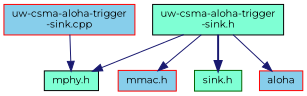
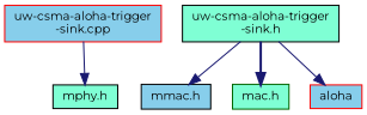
  digraph {
    fontname=Montserrat
    node [color=red fillcolor=skyblue fontname=Montserrat fontsize=10 shape=record style=filled]
    edge [color=midnightblue fontname=Montserrat fontsize=10 labelfontname=Helvetica labelfontsize=10 style=solid]
    n1 [fontcolor=black height=0.2 label="uw-csma-aloha-trigger\l-sink.cpp" width=0.4]
    n2 [color=black fillcolor=aquamarine height=0.2 label="mphy.h" width=0.4]
    n3 [color=black fillcolor=aquamarine height=0.2 label="uw-csma-aloha-trigger\l-sink.h" width=0.4]
-   n4 [height=0.2 label="mmac.h" width=0.4]
-   n5 [color=darkgreen fillcolor=aquamarine height=0.2 label="sink.h" width=0.4]
+   n4 [color=black height=0.2 label="mmac.h" width=0.4]
+   n5 [color=darkgreen fillcolor=aquamarine height=0.2 label="mac.h" width=0.4]
    n6 [height=0.2 label=aloha width=0.4]
    n1 -> n2
-   n3 -> n2
    n3 -> n4
    n3 -> n5 [style=bold]
    n3 -> n6
  }
